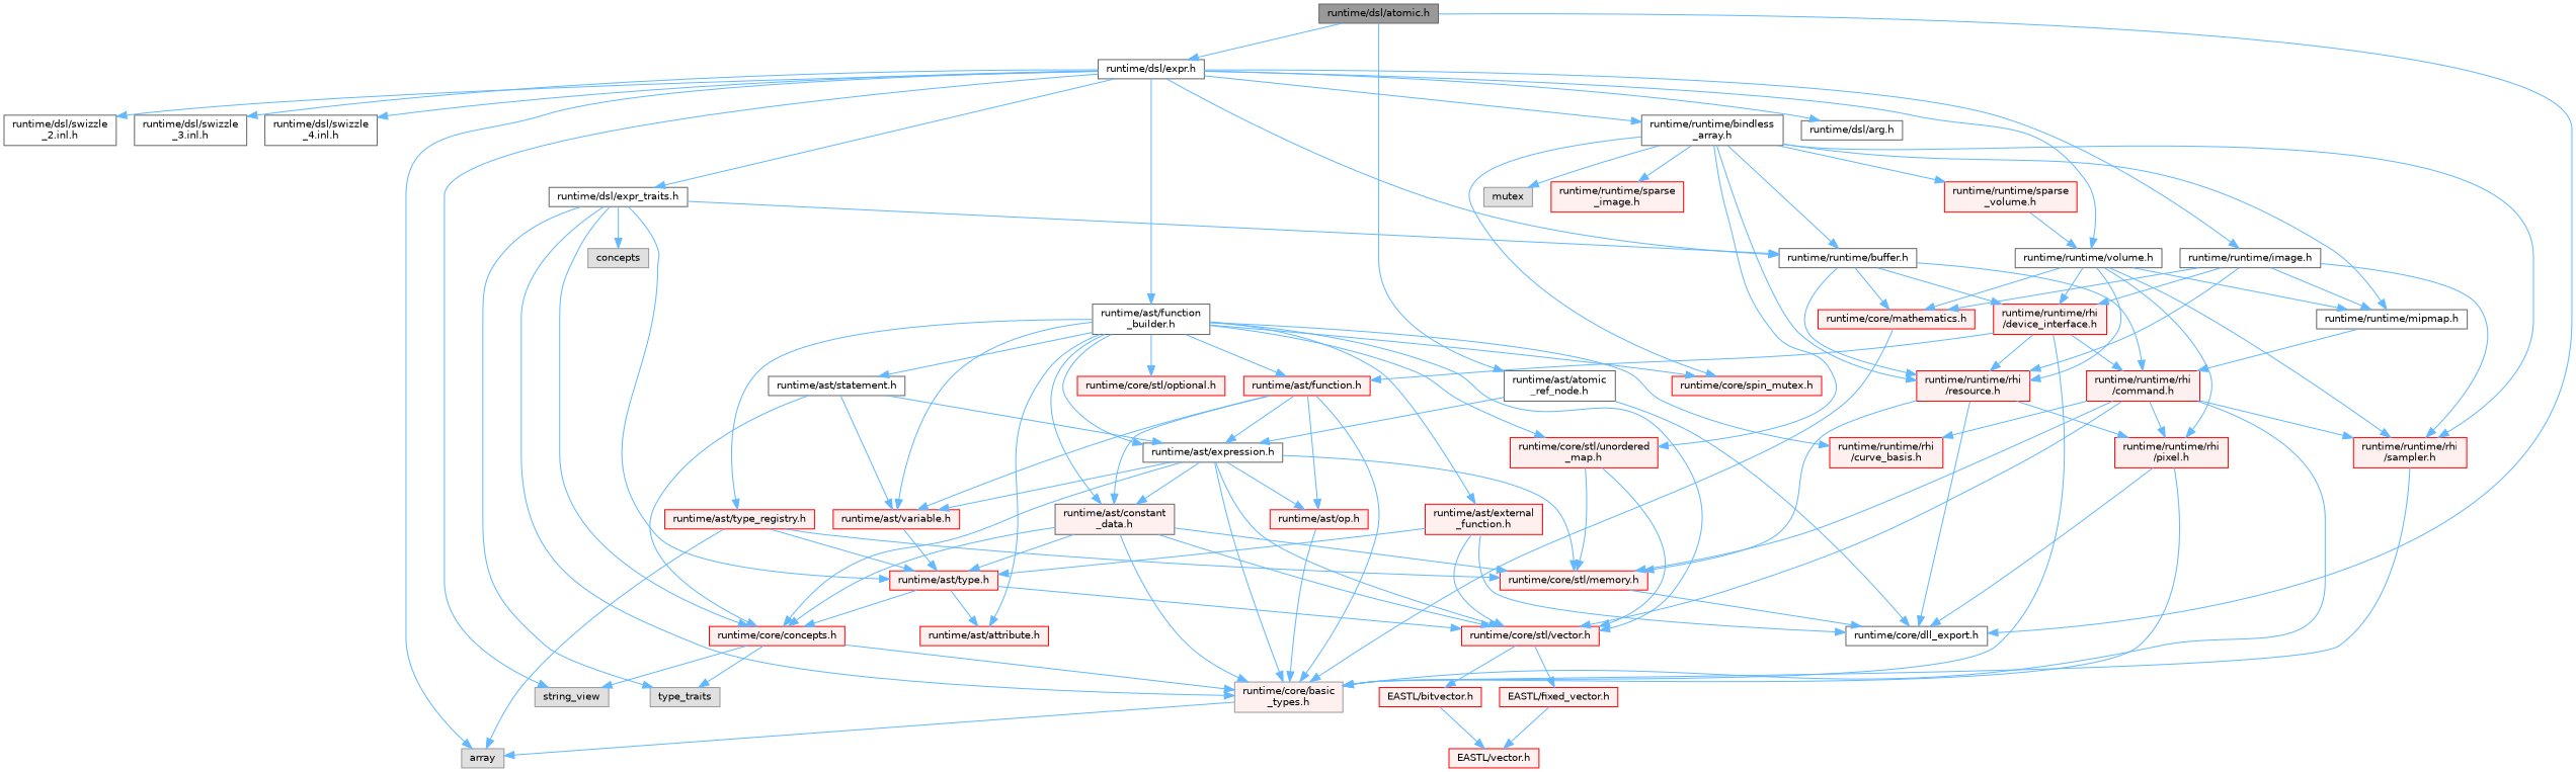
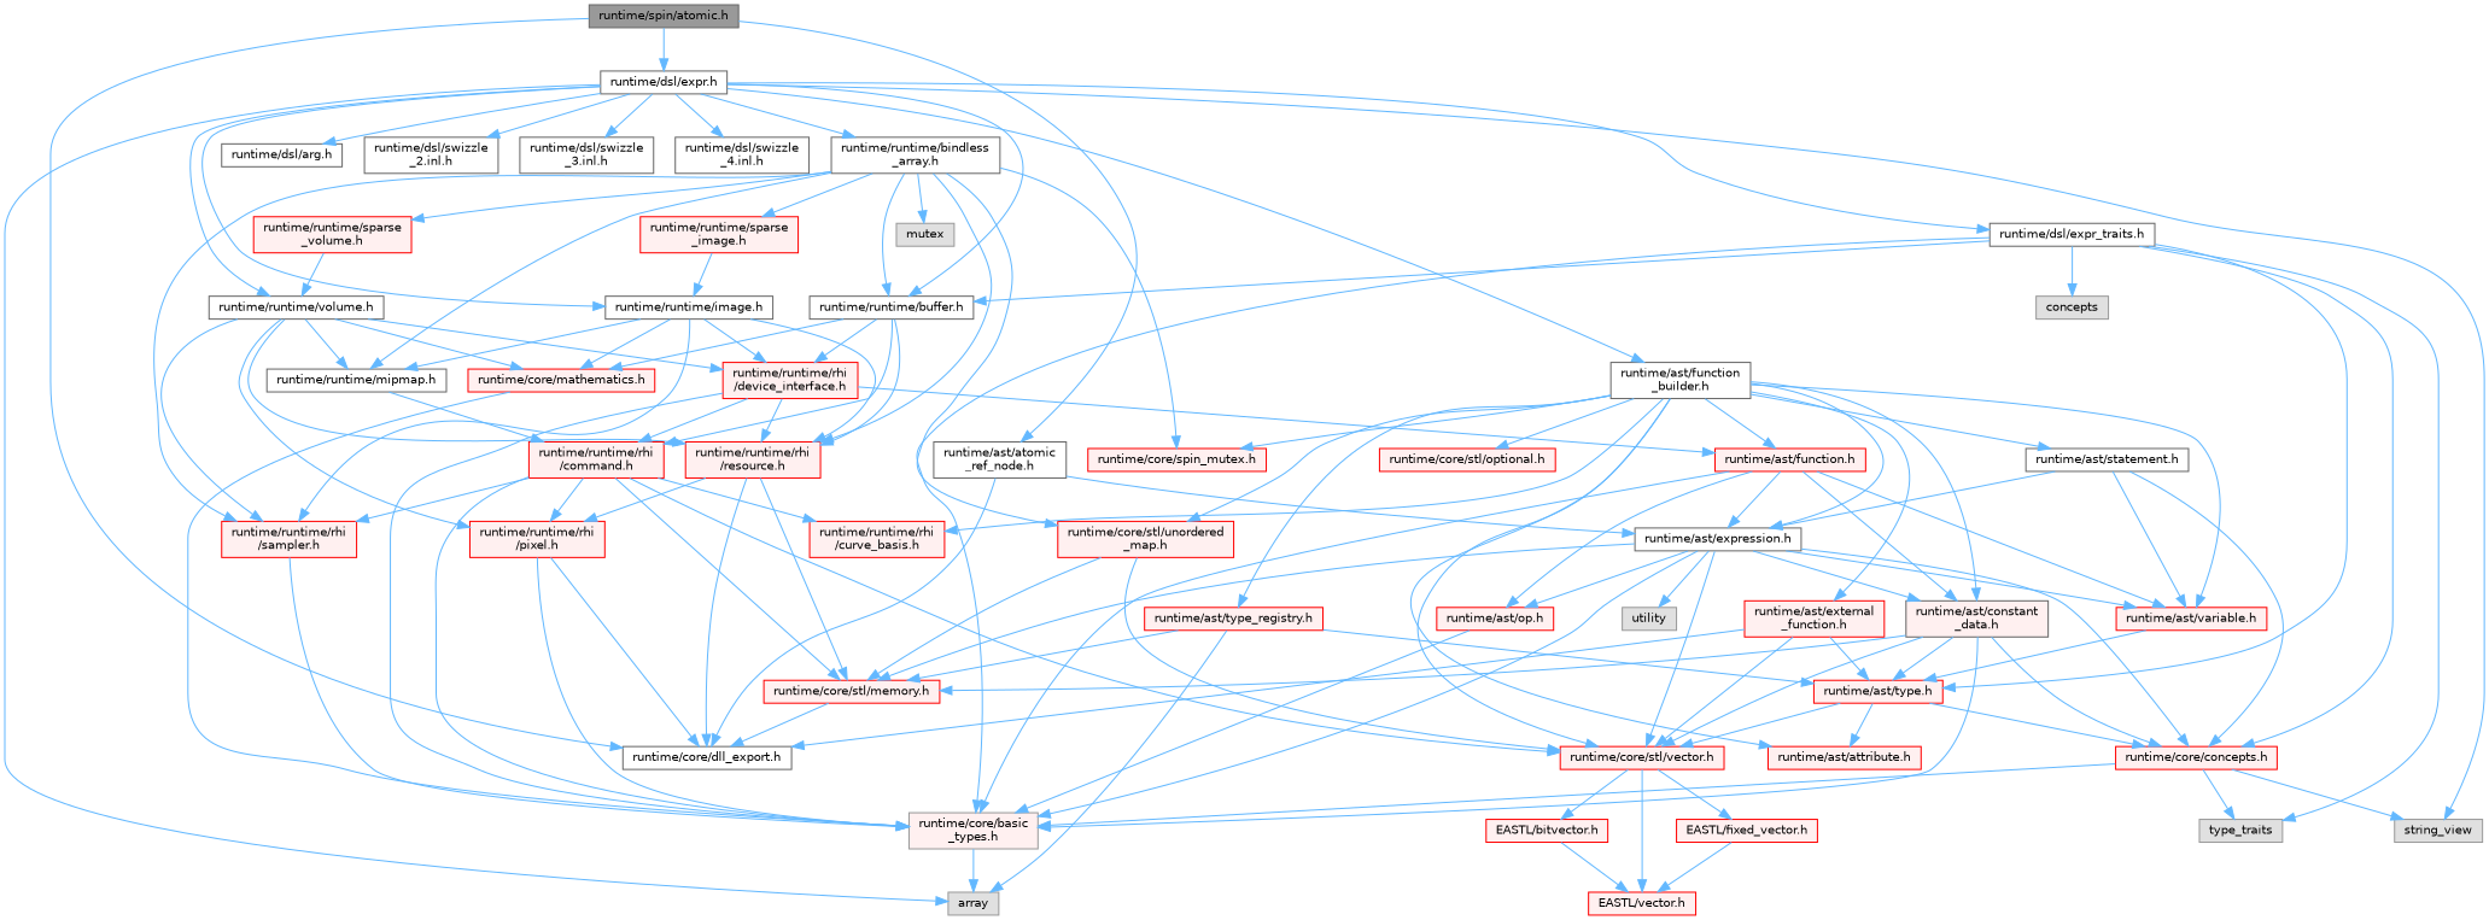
  digraph {
    node [color=red fillcolor="#FFF0F0" fontname=Helvetica fontsize=10 shape=box style=filled]
    edge [color=steelblue1 fontname=Helvetica fontsize=10 labelfontname=Helvetica labelfontsize=10 style=solid]
-   n1 [color=gray40 fillcolor=grey60 fontcolor=black height=0.2 label="runtime/dsl/atomic.h" width=0.4]
+   n1 [color=gray40 fillcolor=grey60 fontcolor=black height=0.2 label="runtime/spin/atomic.h" width=0.4]
    n2 [color=grey40 fillcolor=white height=0.2 label="runtime/core/dll_export.h" width=0.4]
    n3 [color=grey40 fillcolor=white height=0.2 label="runtime/ast/atomic\l_ref_node.h" width=0.4]
    n4 [color=grey40 fillcolor=white height=0.2 label="runtime/dsl/expr.h" width=0.4]
    n5 [color=grey40 fillcolor=white height=0.2 label="runtime/ast/expression.h" width=0.4]
    n6 [color=grey60 fillcolor="#E0E0E0" height=0.2 label=string_view width=0.4]
    n7 [color=grey60 fillcolor="#E0E0E0" height=0.2 label=array width=0.4]
    n8 [color=grey40 fillcolor=white height=0.2 label="runtime/runtime/image.h" width=0.4]
    n9 [color=grey40 fillcolor=white height=0.2 label="runtime/runtime/volume.h" width=0.4]
    n10 [color=grey40 fillcolor=white height=0.2 label="runtime/runtime/buffer.h" width=0.4]
    n11 [color=grey40 fillcolor=white height=0.2 label="runtime/runtime/bindless\l_array.h" width=0.4]
    n12 [color=grey40 fillcolor=white height=0.2 label="runtime/ast/function\l_builder.h" width=0.4]
    n13 [color=grey40 fillcolor=white height=0.2 label="runtime/dsl/expr_traits.h" width=0.4]
    n14 [color=grey40 fillcolor=white height=0.2 label="runtime/dsl/arg.h" width=0.4]
    n15 [color=grey40 fillcolor=white height=0.2 label="runtime/dsl/swizzle\l_2.inl.h" width=0.4]
    n16 [color=grey40 fillcolor=white height=0.2 label="runtime/dsl/swizzle\l_3.inl.h" width=0.4]
    n17 [color=grey40 fillcolor=white height=0.2 label="runtime/dsl/swizzle\l_4.inl.h" width=0.4]
    n18 [height=0.2 label="runtime/core/stl/vector.h" width=0.4]
    n19 [height=0.2 label="runtime/core/stl/memory.h" width=0.4]
    n20 [height=0.2 label="runtime/core/concepts.h" width=0.4]
    n21 [color=grey60 height=0.2 label="runtime/core/basic\l_types.h" width=0.4]
    n22 [height=0.2 label="runtime/ast/variable.h" width=0.4]
    n23 [height=0.2 label="runtime/ast/op.h" width=0.4]
    n24 [color=grey40 height=0.2 label="runtime/ast/constant\l_data.h" width=0.4]
+   n25 [color=grey60 fillcolor="#E0E0E0" height=0.2 label=utility width=0.4]
    n26 [height=0.2 label="EASTL/vector.h" width=0.4]
    n27 [height=0.2 label="EASTL/fixed_vector.h" width=0.4]
    n28 [height=0.2 label="EASTL/bitvector.h" width=0.4]
    n29 [color=grey60 fillcolor="#E0E0E0" height=0.2 label=type_traits width=0.4]
    n30 [height=0.2 label="runtime/ast/type.h" width=0.4]
    n31 [height=0.2 label="runtime/ast/attribute.h" width=0.4]
    n32 [height=0.2 label="runtime/core/mathematics.h" width=0.4]
    n33 [height=0.2 label="runtime/runtime/rhi\l/resource.h" width=0.4]
    n34 [color=grey40 fillcolor=white height=0.2 label="runtime/runtime/mipmap.h" width=0.4]
    n35 [height=0.2 label="runtime/runtime/rhi\l/sampler.h" width=0.4]
    n36 [height=0.2 label="runtime/runtime/rhi\l/device_interface.h" width=0.4]
    n37 [height=0.2 label="runtime/runtime/rhi\l/pixel.h" width=0.4]
    n38 [height=0.2 label="runtime/runtime/rhi\l/command.h" width=0.4]
    n39 [color=grey60 fillcolor="#E0E0E0" height=0.2 label=mutex width=0.4]
    n40 [height=0.2 label="runtime/core/stl/unordered\l_map.h" width=0.4]
    n41 [height=0.2 label="runtime/core/spin_mutex.h" width=0.4]
    n42 [height=0.2 label="runtime/runtime/sparse\l_image.h" width=0.4]
    n43 [height=0.2 label="runtime/runtime/sparse\l_volume.h" width=0.4]
    n44 [height=0.2 label="runtime/runtime/rhi\l/curve_basis.h" width=0.4]
    n45 [height=0.2 label="runtime/ast/function.h" width=0.4]
    n46 [color=grey40 fillcolor=white height=0.2 label="runtime/ast/statement.h" width=0.4]
    n47 [height=0.2 label="runtime/ast/type_registry.h" width=0.4]
    n48 [height=0.2 label="runtime/ast/external\l_function.h" width=0.4]
    n49 [height=0.2 label="runtime/core/stl/optional.h" width=0.4]
    n50 [color=grey60 fillcolor="#E0E0E0" height=0.2 label=concepts width=0.4]
    n1 -> n2
    n1 -> n3
    n1 -> n4
    n3 -> n2
    n3 -> n5
    n4 -> n6
    n4 -> n7
    n4 -> n8
    n4 -> n9
    n4 -> n10
    n4 -> n11
    n4 -> n12
    n4 -> n13
    n4 -> n14
    n4 -> n15
    n4 -> n16
    n4 -> n17
    n5 -> n18
    n5 -> n19
    n5 -> n20
    n5 -> n21
    n5 -> n22
    n5 -> n23
    n5 -> n24
+   n5 -> n25
    n8 -> n32
    n8 -> n33
    n8 -> n34
    n8 -> n35
    n8 -> n36
    n9 -> n32
    n9 -> n33
    n9 -> n34
    n9 -> n35
    n9 -> n36
    n9 -> n37
    n10 -> n32
    n10 -> n33
    n10 -> n36
    n10 -> n38
    n11 -> n10
    n11 -> n33
    n11 -> n34
    n11 -> n35
    n11 -> n39
    n11 -> n40
    n11 -> n41
    n11 -> n42
    n11 -> n43
    n12 -> n5
    n12 -> n18
    n12 -> n22
    n12 -> n24
    n12 -> n31
    n12 -> n40
    n12 -> n41
    n12 -> n44
    n12 -> n45
    n12 -> n46
    n12 -> n47
    n12 -> n48
    n12 -> n49
    n13 -> n10
    n13 -> n20
    n13 -> n21
    n13 -> n29
    n13 -> n30
    n13 -> n50
+   n18 -> n26
    n18 -> n27
    n18 -> n28
    n19 -> n2
    n20 -> n6
    n20 -> n21
    n20 -> n29
    n21 -> n7
    n22 -> n30
    n23 -> n21
    n24 -> n18
    n24 -> n19
    n24 -> n20
    n24 -> n21
    n24 -> n30
    n27 -> n26
    n28 -> n26
    n30 -> n18
    n30 -> n20
    n30 -> n31
    n32 -> n21
    n33 -> n2
    n33 -> n19
    n33 -> n37
    n34 -> n38
    n35 -> n21
    n36 -> n21
    n36 -> n33
    n36 -> n38
    n36 -> n45
    n37 -> n2
    n37 -> n21
    n38 -> n18
    n38 -> n19
    n38 -> n21
    n38 -> n35
    n38 -> n37
    n38 -> n44
    n40 -> n18
    n40 -> n19
+   n42 -> n8
    n43 -> n9
    n45 -> n5
    n45 -> n21
    n45 -> n22
    n45 -> n23
    n45 -> n24
    n46 -> n5
    n46 -> n20
    n46 -> n22
    n47 -> n7
    n47 -> n19
    n47 -> n30
    n48 -> n2
    n48 -> n18
    n48 -> n30
  }
